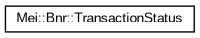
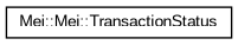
  digraph {
    rankdir=LR
    fontname="Liberation Sans"
-   n1 [color=black fillcolor=white fontname="Liberation Sans" fontsize=10 height=0.2 label="Mei::Bnr::TransactionStatus" shape=record style=filled width=0.4]
+   n1 [color=black fillcolor=white fontname="Liberation Sans" fontsize=10 height=0.2 label="Mei::Mei::TransactionStatus" shape=record style=filled width=0.4]
  }
